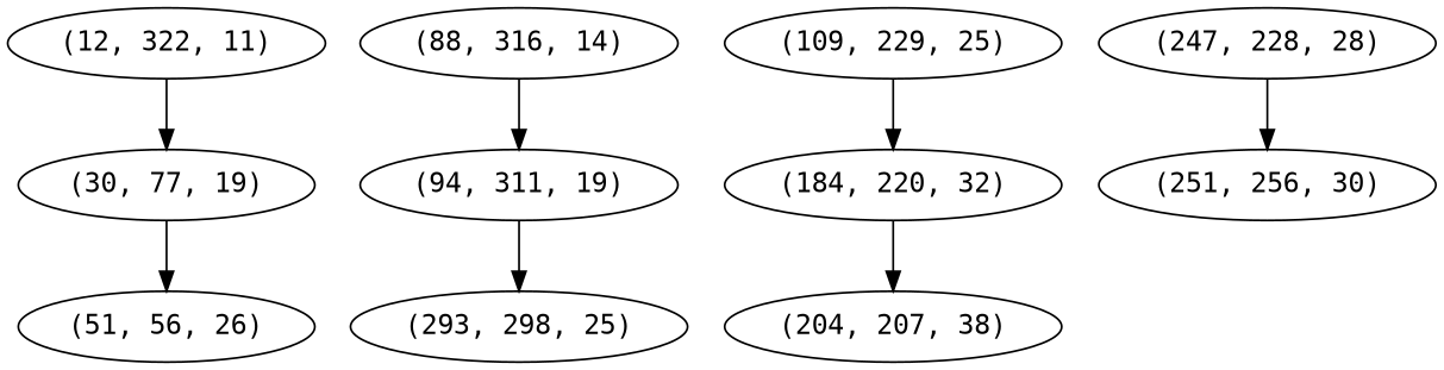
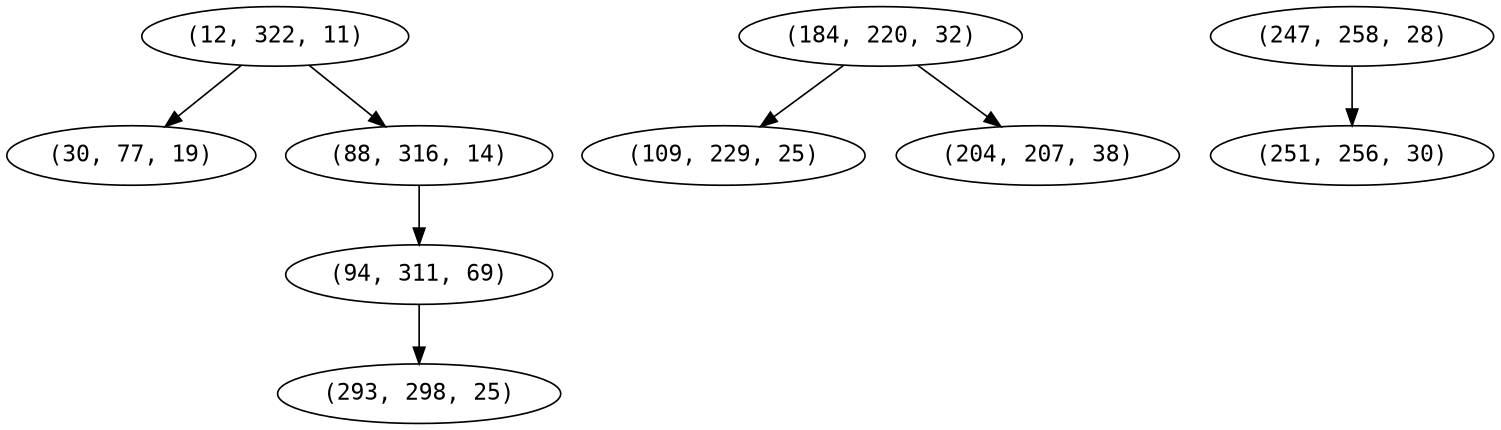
  digraph {
    fontname="DejaVu Sans Mono"
    node [fontname="DejaVu Sans Mono"]
    edge [fontname="DejaVu Sans Mono"]
    n1 [label="(30, 77, 19)"]
    "(12, 322, 11)"
    "(88, 316, 14)"
-   "(51, 56, 26)"
-   "(94, 311, 19)"
+   "(94, 311, 19)" [label="(94, 311, 69)"]
    "(293, 298, 25)"
    "(109, 229, 25)"
    "(184, 220, 32)"
    n9 [label="(204, 207, 38)"]
-   "(247, 258, 28)" [label="(247, 228, 28)"]
+   "(247, 258, 28)"
    "(251, 256, 30)"
-   n1 -> "(51, 56, 26)"
    "(12, 322, 11)" -> n1
+   "(12, 322, 11)" -> "(88, 316, 14)"
    "(88, 316, 14)" -> "(94, 311, 19)"
    "(94, 311, 19)" -> "(293, 298, 25)"
-   "(109, 229, 25)" -> "(184, 220, 32)"
+   "(184, 220, 32)" -> "(109, 229, 25)"
    "(184, 220, 32)" -> n9
    "(247, 258, 28)" -> "(251, 256, 30)"
  }
